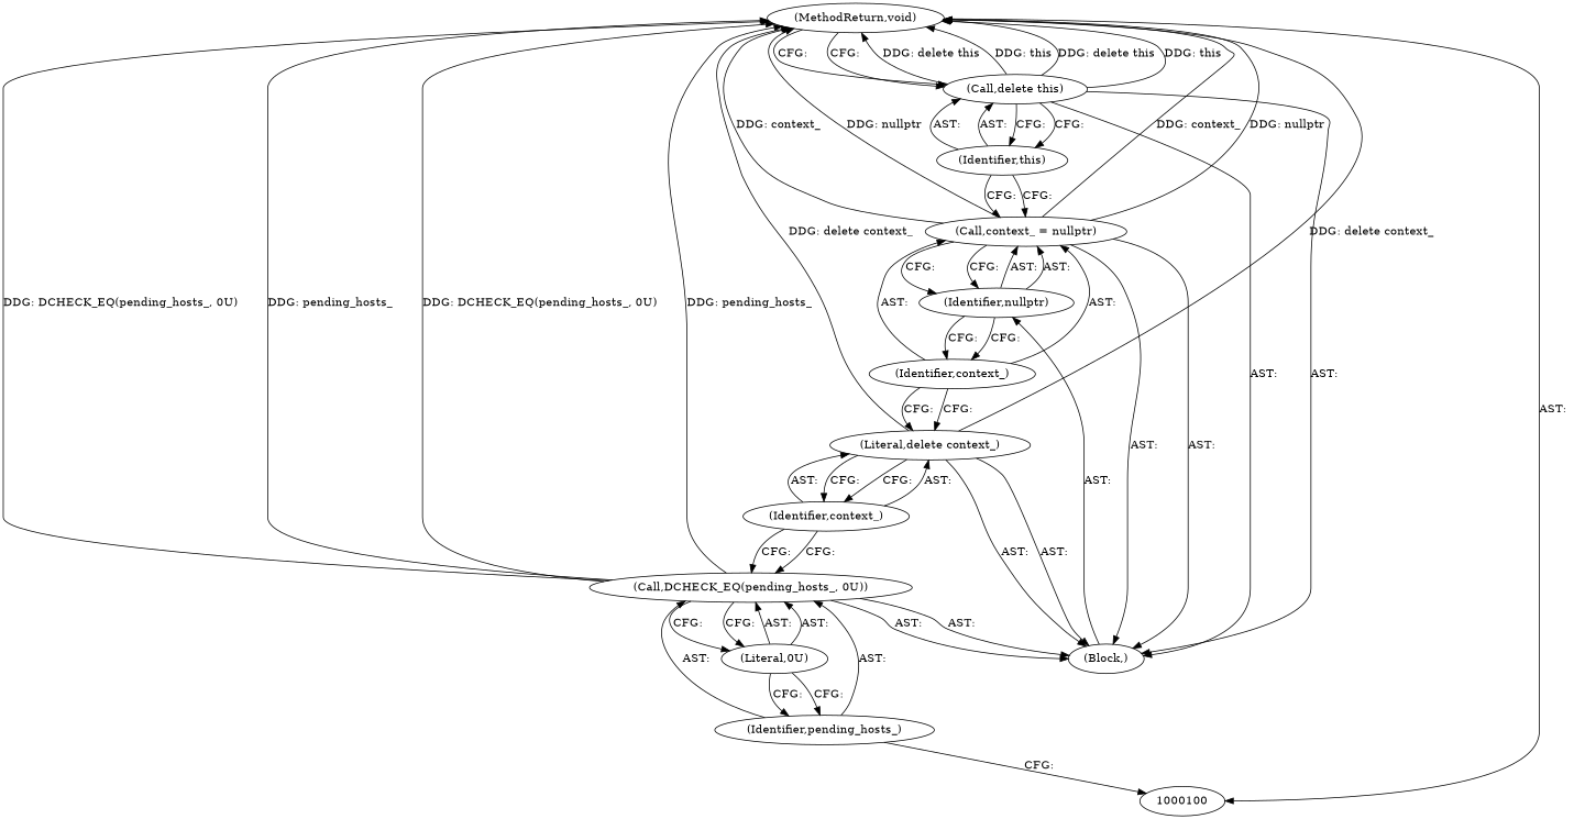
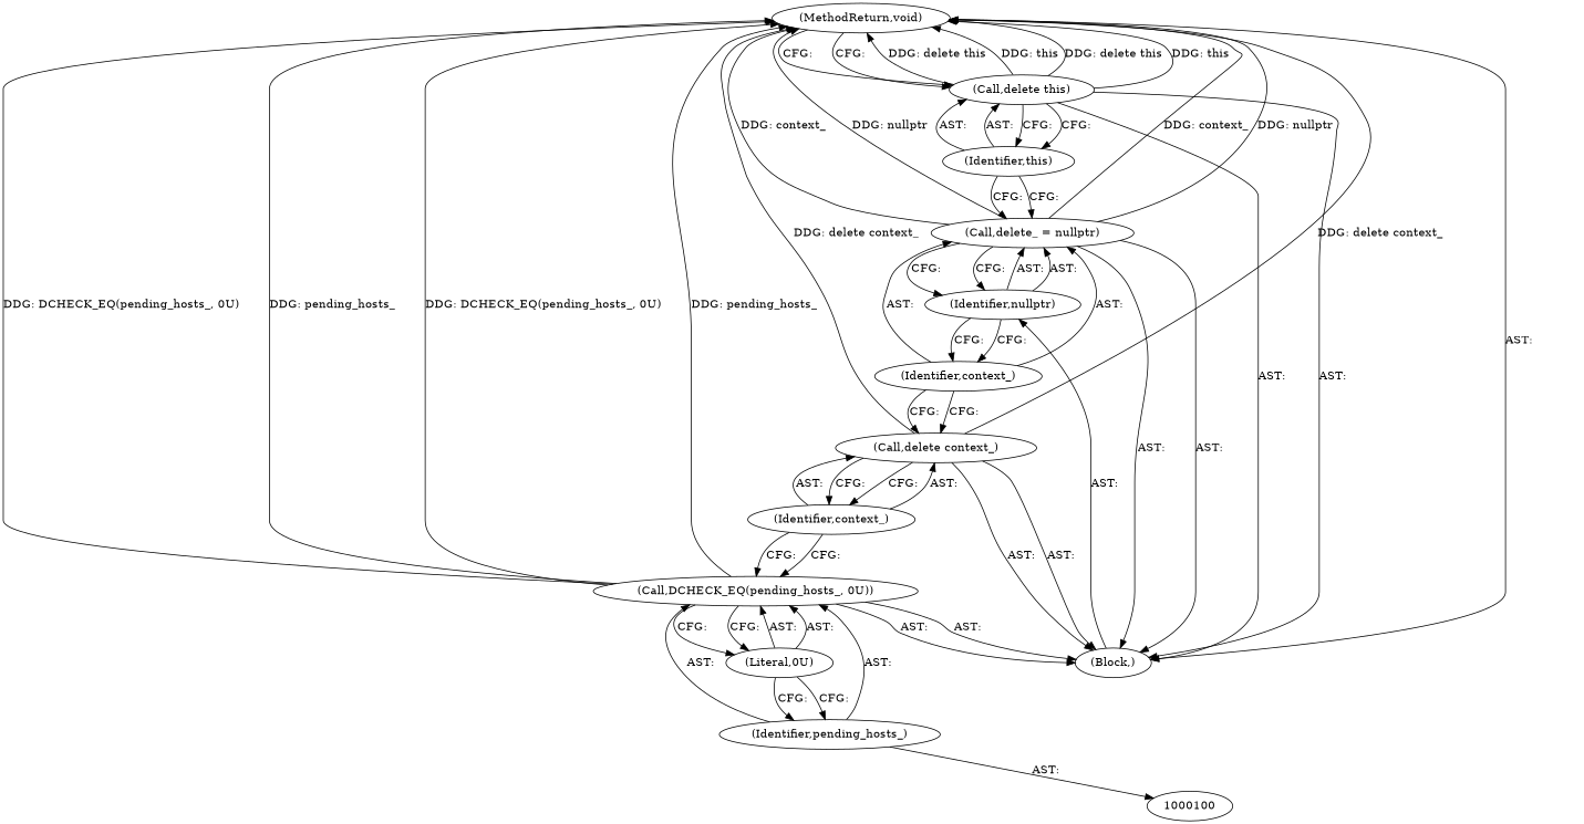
  digraph {
    n1 [label="(MethodReturn,void)"]
    n2 [label="(Call,delete this)"]
    1000100
    n4 [label="(Block,)"]
    n5 [label="(Identifier,this)"]
    n6 [label="(Identifier,nullptr)"]
    n7 [label="(Identifier,pending_hosts_)"]
    n8 [label="(Call,DCHECK_EQ(pending_hosts_, 0U))"]
    n9 [label="(Literal,0U)"]
-   n10 [label="(Literal,delete context_)"]
+   n10 [label="(Call,delete context_)"]
    n11 [label="(Identifier,context_)"]
-   n12 [label="(Call,context_ = nullptr)"]
+   n12 [label="(Call,delete_ = nullptr)"]
    n13 [label="(Identifier,context_)"]
    n1 -> n2 [label="CFG: "]
    n1 -> n2 [label="CFG: "]
-   n1 -> 1000100 [label="AST: "]
+   n1 -> n4 [label="AST: "]
    n2 -> n1 [label="DDG: delete this"]
    n2 -> n1 [label="DDG: this"]
    n2 -> n1 [label="DDG: delete this"]
    n2 -> n1 [label="DDG: this"]
    n2 -> n4 [label="AST: "]
    n2 -> n4 [label="AST: "]
    n2 -> n5 [label="CFG: "]
    n2 -> n5 [label="CFG: "]
    n4 -> n6 [label="AST: "]
    n5 -> n2 [label="AST: "]
    n5 -> n2 [label="AST: "]
    n5 -> n12 [label="CFG: "]
    n5 -> n12 [label="CFG: "]
    n6 -> n12 [label="AST: "]
    n6 -> n12 [label="AST: "]
    n6 -> n13 [label="CFG: "]
    n6 -> n13 [label="CFG: "]
-   n7 -> 1000100 [label="CFG: "]
+   n7 -> 1000100 [label="AST: "]
    n7 -> n8 [label="AST: "]
    n7 -> n8 [label="AST: "]
    n8 -> n1 [label="DDG: pending_hosts_"]
    n8 -> n1 [label="DDG: DCHECK_EQ(pending_hosts_, 0U)"]
    n8 -> n1 [label="DDG: pending_hosts_"]
    n8 -> n1 [label="DDG: DCHECK_EQ(pending_hosts_, 0U)"]
    n8 -> n4 [label="AST: "]
    n8 -> n4 [label="AST: "]
    n8 -> n9 [label="CFG: "]
    n8 -> n9 [label="CFG: "]
    n9 -> n7 [label="CFG: "]
    n9 -> n7 [label="CFG: "]
    n9 -> n8 [label="AST: "]
    n9 -> n8 [label="AST: "]
    n10 -> n1 [label="DDG: delete context_"]
    n10 -> n1 [label="DDG: delete context_"]
    n10 -> n4 [label="AST: "]
    n10 -> n4 [label="AST: "]
    n10 -> n11 [label="CFG: "]
    n10 -> n11 [label="CFG: "]
    n11 -> n8 [label="CFG: "]
    n11 -> n8 [label="CFG: "]
    n11 -> n10 [label="AST: "]
    n11 -> n10 [label="AST: "]
    n12 -> n1 [label="DDG: context_"]
    n12 -> n1 [label="DDG: nullptr"]
    n12 -> n1 [label="DDG: context_"]
    n12 -> n1 [label="DDG: nullptr"]
    n12 -> n4 [label="AST: "]
    n12 -> n4 [label="AST: "]
    n12 -> n6 [label="CFG: "]
    n12 -> n6 [label="CFG: "]
    n13 -> n10 [label="CFG: "]
    n13 -> n10 [label="CFG: "]
    n13 -> n12 [label="AST: "]
    n13 -> n12 [label="AST: "]
  }
